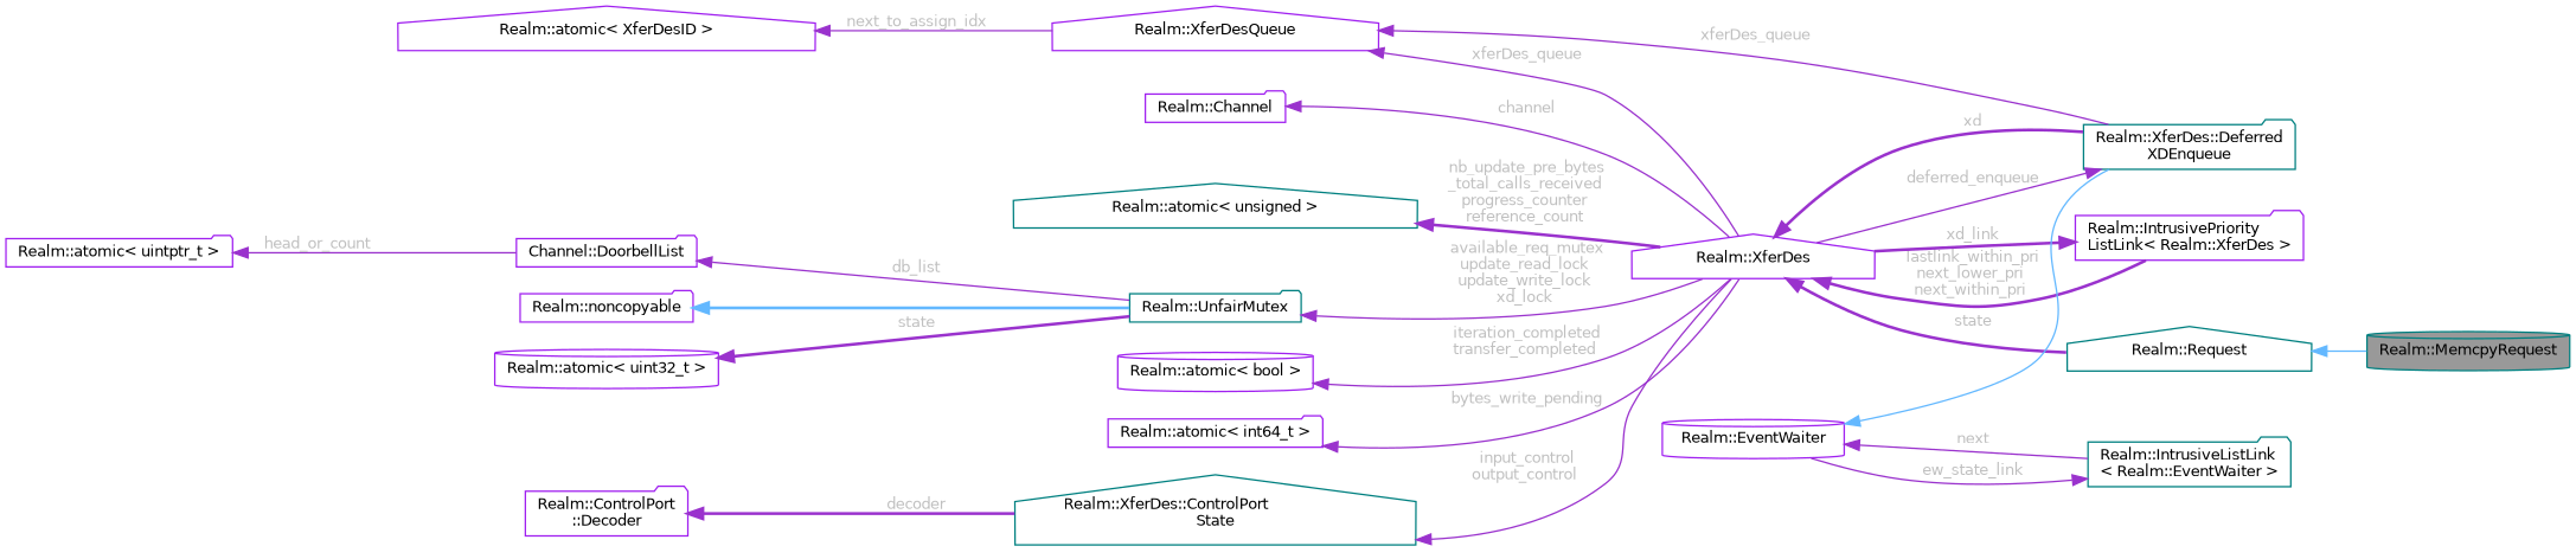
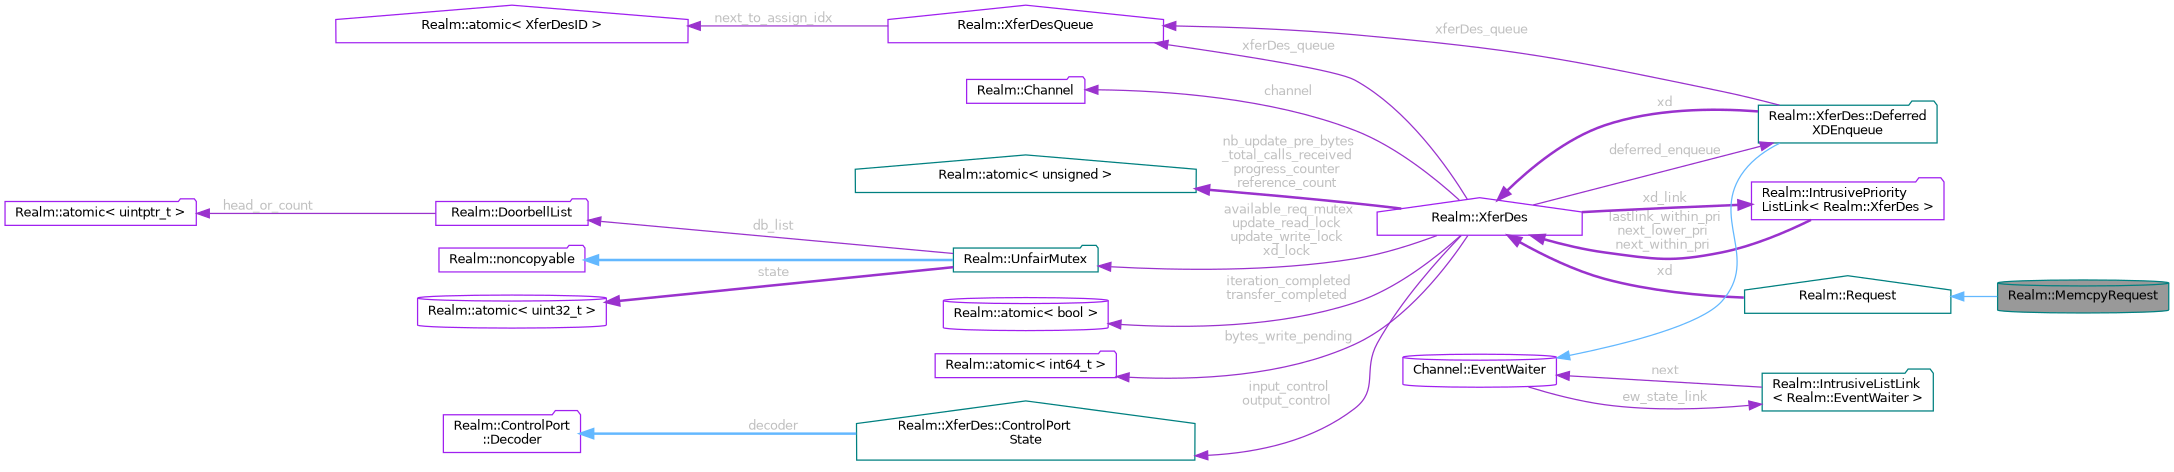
  digraph {
    rankdir=LR
    node [color=purple fillcolor=white fontname=Helvetica fontsize=10 shape=folder style=filled]
    edge [color=darkorchid3 dir=back fontname=Helvetica fontsize=10 labelfontname=Helvetica labelfontsize=10 style=solid fontcolor=grey]
    n1 [color=teal fillcolor=grey60 fontcolor=black height=0.2 label="Realm::MemcpyRequest" shape=cylinder width=0.4]
    n2 [color=teal height=0.2 label="Realm::Request" shape=house width=0.4]
    n3 [height=0.2 label="Realm::XferDes" shape=house width=0.4]
    n4 [height=0.2 label="Realm::IntrusivePriority\lListLink\< Realm::XferDes \>" width=0.4]
    n5 [color=teal height=0.2 label="Realm::XferDes::Deferred\lXDEnqueue" width=0.4]
    n6 [height=0.2 label="Realm::XferDesQueue" shape=house width=0.4]
    n7 [color=teal height=0.2 label="Realm::UnfairMutex" width=0.4]
    n8 [height=0.2 label="Realm::noncopyable" width=0.4]
    n9 [height=0.2 label="Realm::atomic\< uint32_t \>" shape=cylinder width=0.4]
-   n10 [height=0.2 label="Channel::DoorbellList" width=0.4]
+   n10 [height=0.2 label="Realm::DoorbellList" width=0.4]
    n11 [height=0.2 label="Realm::atomic\< uintptr_t \>" width=0.4]
    n12 [height=0.2 label="Realm::atomic\< XferDesID \>" shape=house width=0.4]
    n13 [height=0.2 label="Realm::atomic\< bool \>" shape=cylinder width=0.4]
    n14 [height=0.2 label="Realm::atomic\< int64_t \>" width=0.4]
    n15 [color=teal height=0.2 label="Realm::XferDes::ControlPort\lState" shape=house width=0.4]
    n16 [height=0.2 label="Realm::ControlPort\l::Decoder" width=0.4]
    n17 [height=0.2 label="Realm::Channel" width=0.4]
    n18 [color=teal height=0.2 label="Realm::atomic\< unsigned \>" shape=house width=0.4]
-   n19 [height=0.2 label="Realm::EventWaiter" shape=cylinder width=0.4]
+   n19 [height=0.2 label="Channel::EventWaiter" shape=cylinder width=0.4]
    n20 [color=teal height=0.2 label="Realm::IntrusiveListLink\l\< Realm::EventWaiter \>" width=0.4]
    n2 -> n1 [color=steelblue1 fontcolor=""]
-   n3 -> n2 [label=" state" style=bold]
+   n3 -> n2 [label=" xd" style=bold]
    n3 -> n4 [label=" lastlink_within_pri\nnext_lower_pri\nnext_within_pri" style=bold]
    n3 -> n5 [label=" xd" style=bold]
    n4 -> n3 [label=" xd_link" style=bold]
    n5 -> n3 [label=" deferred_enqueue"]
    n6 -> n3 [label=" xferDes_queue"]
    n6 -> n5 [label=" xferDes_queue"]
    n7 -> n3 [label=" available_req_mutex\nupdate_read_lock\nupdate_write_lock\nxd_lock"]
    n8 -> n7 [color=steelblue1 style=bold fontcolor=""]
    n9 -> n7 [label=" state" style=bold]
    n10 -> n7 [label=" db_list"]
    n11 -> n10 [label=" head_or_count"]
    n12 -> n6 [label=" next_to_assign_idx"]
    n13 -> n3 [label=" iteration_completed\ntransfer_completed"]
    n14 -> n3 [label=" bytes_write_pending"]
    n15 -> n3 [label=" input_control\noutput_control"]
-   n16 -> n15 [label=" decoder" style=bold]
+   n16 -> n15 [color=steelblue1 label=" decoder" style=bold]
    n17 -> n3 [label=" channel"]
    n18 -> n3 [label=" nb_update_pre_bytes\l_total_calls_received\nprogress_counter\nreference_count" style=bold]
    n19 -> n5 [color=steelblue1 fontcolor=""]
    n19 -> n20 [label=" next"]
    n20 -> n19 [label=" ew_state_link"]
  }
